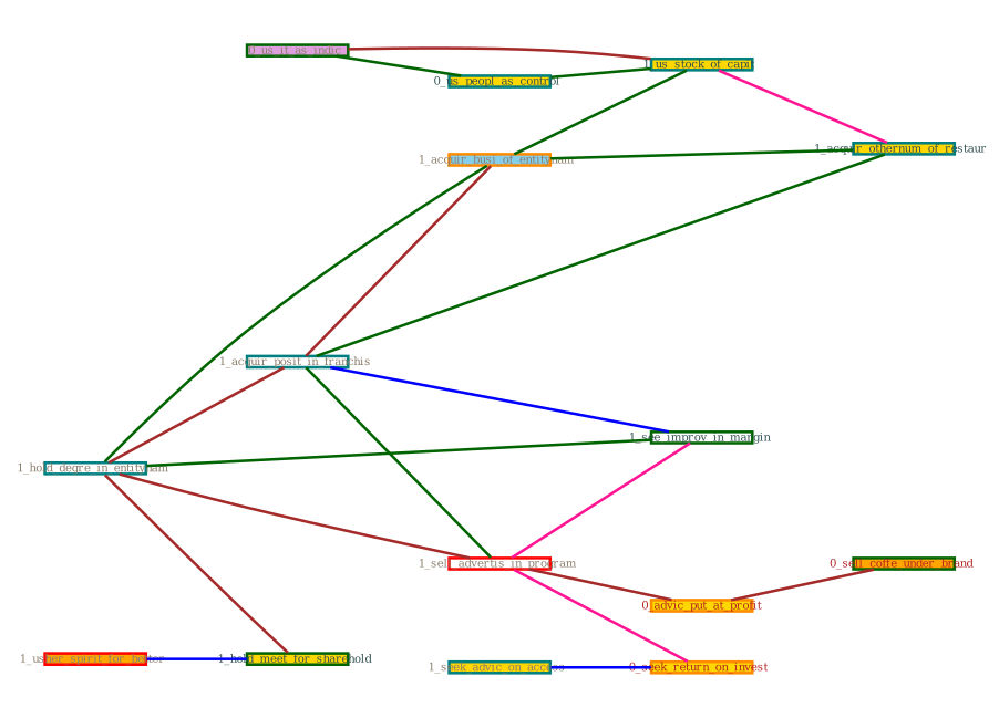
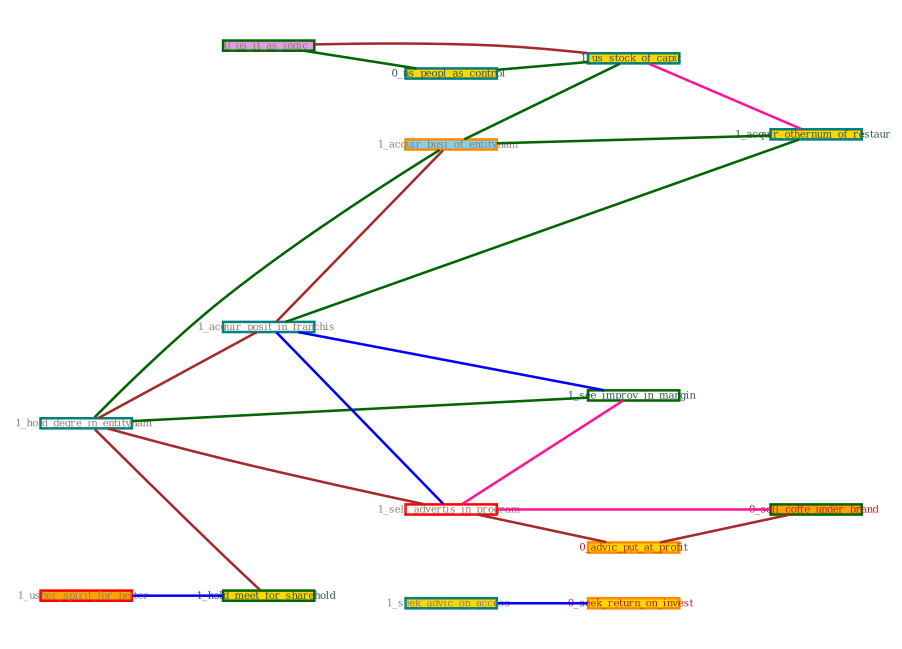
  graph {
    rankdir=LR
    node [color=teal fillcolor=gold fixedsize=true fontcolor="#8b7d6b" fontsize=4 shape=polygon style=filled]
    edge [color=brown w=1]
    "1_hold_degre_in_entitynam " [fillcolor=white height=.06 width=.5]
    "1_acquir_posit_in_franchis " [fillcolor=white height=.06 width=.5]
    "1_usher_spirit_for_better " [color=red fillcolor=orange height=.06 width=.5]
    "1_acquir_busi_of_entitynam " [color=darkorange fillcolor=skyblue height=.06 width=.5]
    "1_sell_advertis_in_program " [color=red fillcolor=white height=.06 width=.5]
    "1_seek_advic_on_access " [height=.06 width=.5]
    "0_us_it_as_indic " [color=darkgreen fillcolor=plum height=.06 width=.5]
    n8 [color=darkorange fontcolor="#b22222" height=.06 label="0_advic_put_at_profit" width=.5]
    "0_seek_return_on_invest " [color=darkorange fontcolor="#b22222" height=.06 width=.5]
    "0_sell_coffe_under_brand " [color=darkgreen fillcolor=orange fontcolor="#b22222" height=.06 width=.5]
    "1_see_improv_in_margin " [color=darkgreen fillcolor=white fontcolor="#2f4f4f" height=.06 width=.5]
    "1_hold_meet_for_sharehold " [color=darkgreen fontcolor="#2f4f4f" height=.06 width=.5]
    "1_acquir_othernum_of_restaur " [fontcolor="#2f4f4f" height=.06 width=.5]
    "1_us_stock_of_capit " [fontcolor="#2f4f4f" height=.06 width=.5]
    "0_us_peopl_as_control " [fontcolor="#2f4f4f" height=.06 width=.5]
    subgraph sub_1 {
      "1_hold_degre_in_entitynam "
      "1_acquir_posit_in_franchis "
      "1_usher_spirit_for_better "
      "1_acquir_busi_of_entitynam "
      "1_sell_advertis_in_program "
      "1_seek_advic_on_access "
      "0_us_it_as_indic "
    }
    subgraph sub_2 {
      n8
      "0_seek_return_on_invest "
      "0_sell_coffe_under_brand "
    }
    "1_hold_degre_in_entitynam " -- "1_acquir_posit_in_franchis "
    "1_hold_degre_in_entitynam " -- "1_acquir_busi_of_entitynam " [color=darkgreen]
    "1_hold_degre_in_entitynam " -- "1_sell_advertis_in_program "
    "1_hold_degre_in_entitynam " -- "1_see_improv_in_margin " [color=darkgreen]
    "1_hold_degre_in_entitynam " -- "1_hold_meet_for_sharehold "
    "1_acquir_posit_in_franchis " -- "1_acquir_busi_of_entitynam "
-   "1_acquir_posit_in_franchis " -- "1_sell_advertis_in_program " [color=darkgreen]
+   "1_acquir_posit_in_franchis " -- "1_sell_advertis_in_program " [color=blue]
    "1_acquir_posit_in_franchis " -- "1_see_improv_in_margin " [color=blue]
    "1_acquir_posit_in_franchis " -- "1_acquir_othernum_of_restaur " [color=darkgreen]
    "1_usher_spirit_for_better " -- "1_hold_meet_for_sharehold " [color=blue]
    "1_acquir_busi_of_entitynam " -- "1_acquir_othernum_of_restaur " [color=darkgreen w=2]
    "1_acquir_busi_of_entitynam " -- "1_us_stock_of_capit " [color=darkgreen]
    "1_sell_advertis_in_program " -- n8
-   "1_sell_advertis_in_program " -- "0_seek_return_on_invest " [color=deeppink]
+   "1_sell_advertis_in_program " -- "0_sell_coffe_under_brand " [color=deeppink]
    "1_sell_advertis_in_program " -- "1_see_improv_in_margin " [color=deeppink]
    "1_seek_advic_on_access " -- "0_seek_return_on_invest " [color=blue w=2]
    "0_us_it_as_indic " -- "1_us_stock_of_capit "
    "0_us_it_as_indic " -- "0_us_peopl_as_control " [color=darkgreen w=2]
    n8 -- "0_sell_coffe_under_brand "
    "1_us_stock_of_capit " -- "1_acquir_othernum_of_restaur " [color=deeppink]
    "0_us_peopl_as_control " -- "1_us_stock_of_capit " [color=darkgreen]
  }
